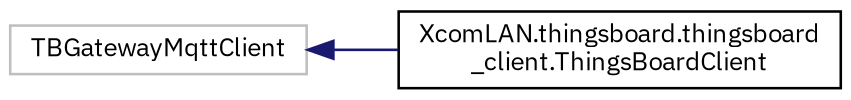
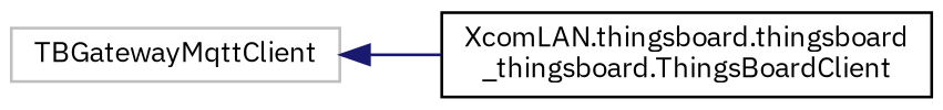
  digraph {
    rankdir=LR
    fontname="IBM Plex Sans"
    node [fillcolor=white fontname="IBM Plex Sans" fontsize=10 shape=record style=filled]
    n1 [color=grey75 height=0.2 label=TBGatewayMqttClient width=0.4]
-   n2 [color=black height=0.2 label="XcomLAN.thingsboard.thingsboard\l_client.ThingsBoardClient" width=0.4]
+   n2 [color=black height=0.2 label="XcomLAN.thingsboard.thingsboard\l_thingsboard.ThingsBoardClient" width=0.4]
    n1 -> n2 [color=midnightblue dir=back fontname="IBM Plex Sans" fontsize=10 labelfontname=Helvetica labelfontsize=10 style=solid]
  }
